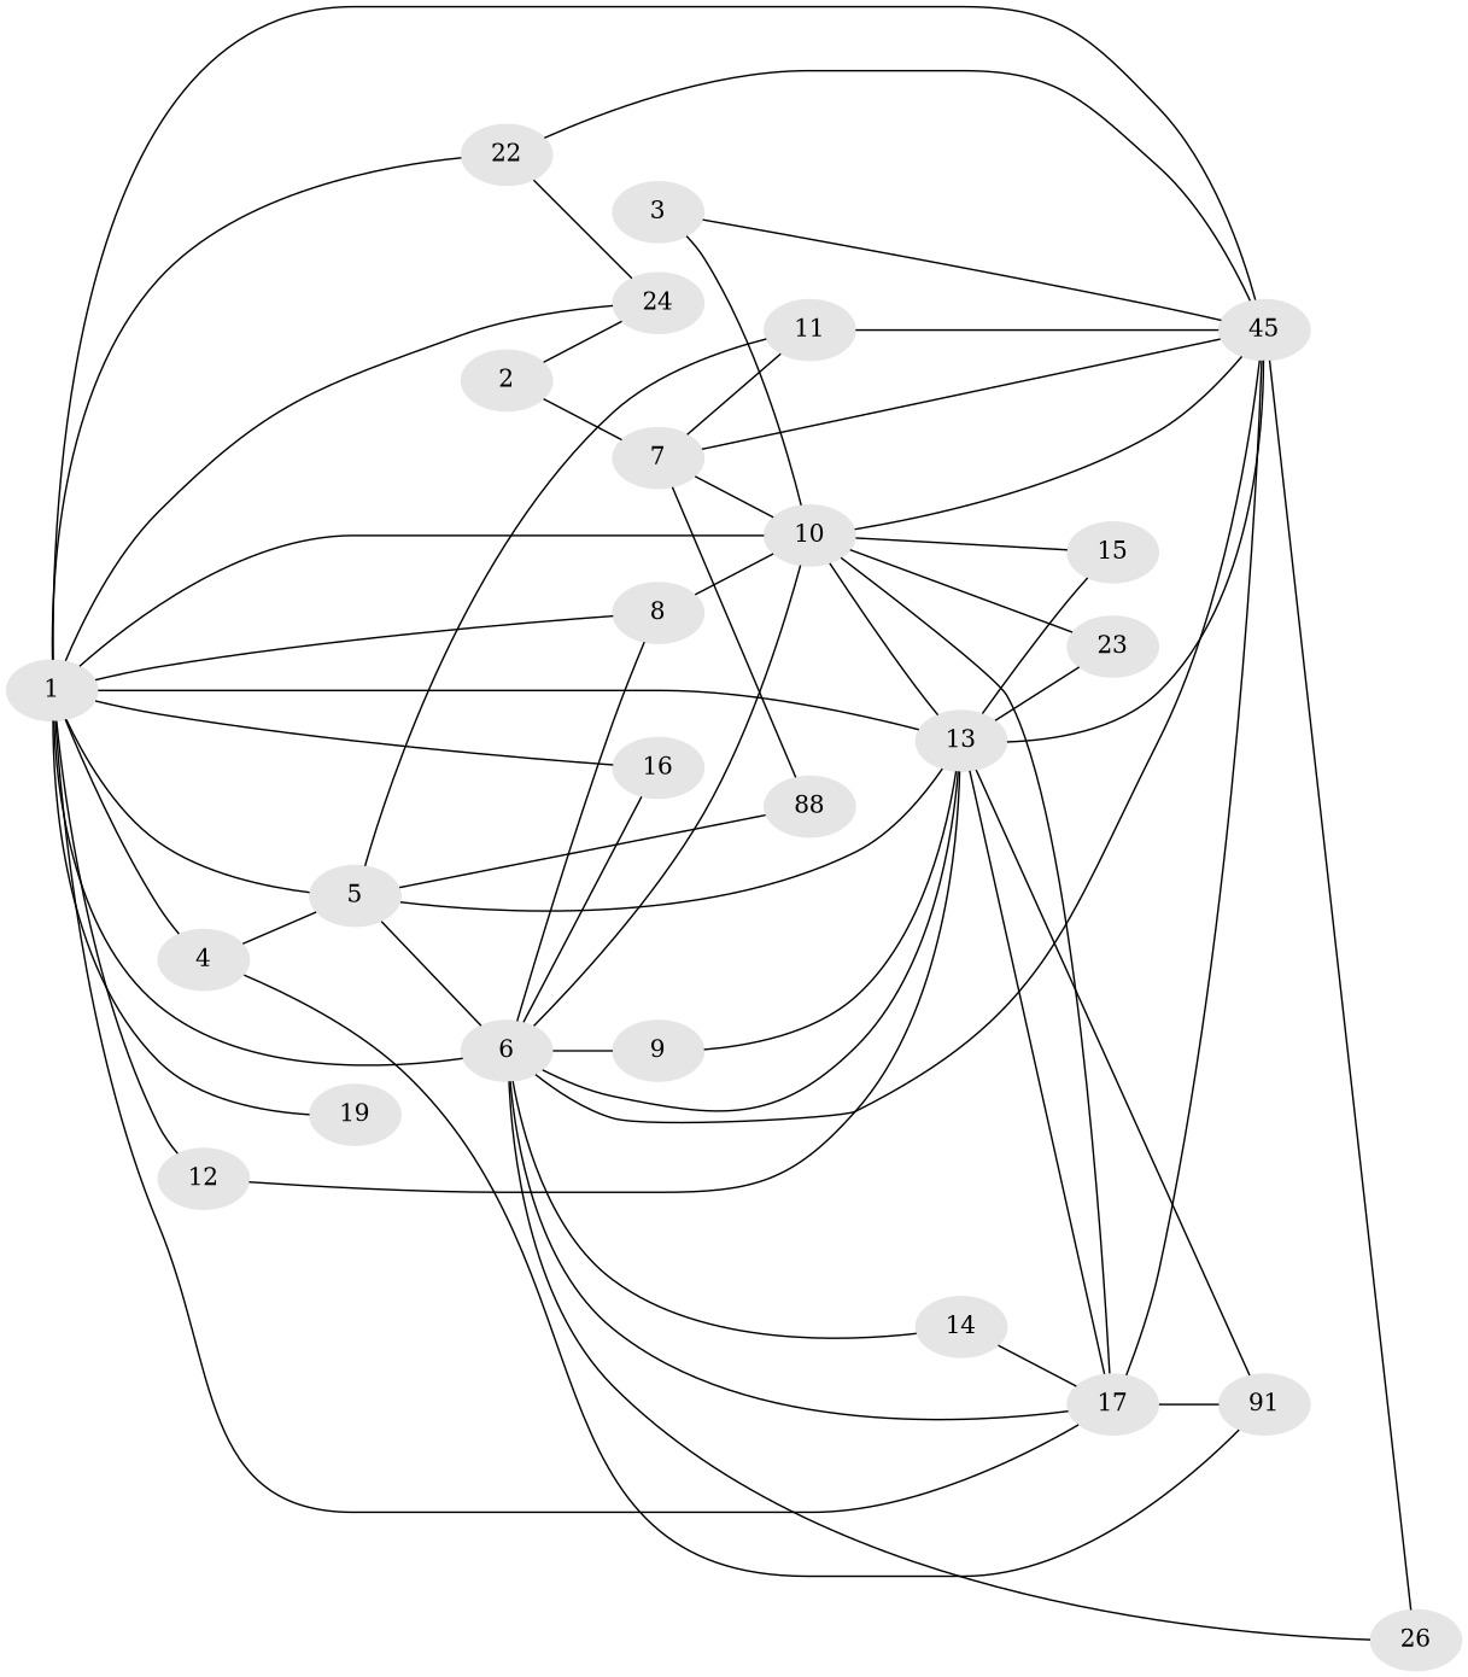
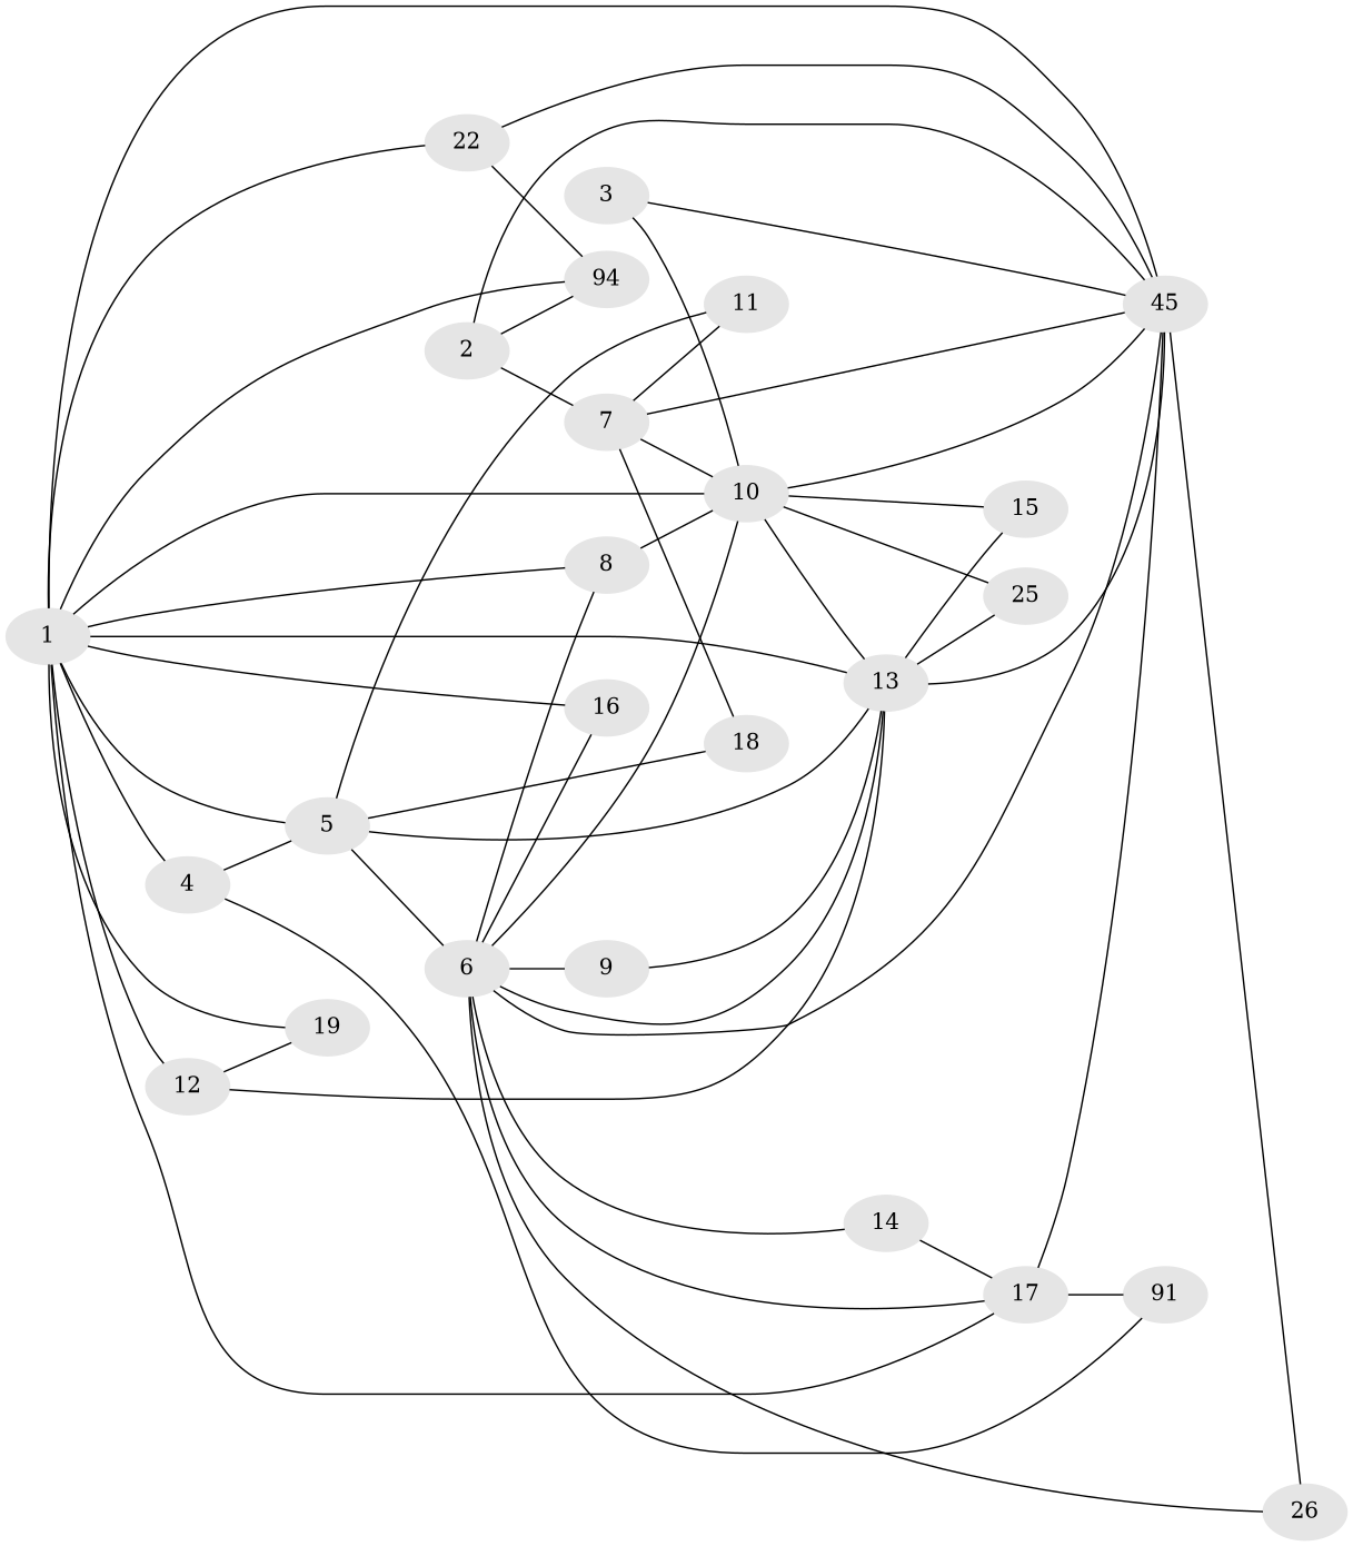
  graph {
    rankdir=LR
    node [color=gray90 style=filled]
    edge [weight=1.0]
    1
    4
    5
    6
    8
    10
    12
    13
    16
    17
    19
    22
-   24
+   24 [label=94]
    n14 [label=45]
    n15 [label=91]
    11
-   18 [label=88]
+   18
    9
    14
    26
    15
-   23
+   23 [label=25]
    2
    7
    3
    1 -- 4
    1 -- 5
-   1 -- 6 [weight=8.0]
    1 -- 8
    1 -- 10 [weight=5.0]
    1 -- 12
    1 -- 13 [weight=6.0]
    1 -- 16
    1 -- 17 [weight=5.0]
    1 -- 19 [weight=2.0]
    1 -- 22
    1 -- 24 [weight=2.0]
    1 -- n14 [weight=5.0]
    4 -- 5
    4 -- n15
    5 -- 6 [weight=2.0]
    5 -- 13
    5 -- 11
    5 -- 18
    6 -- 8
    6 -- 10 [weight=2.0]
    6 -- 13 [weight=2.0]
    6 -- 16
    6 -- 17 [weight=2.0]
    6 -- n14 [weight=3.0]
    6 -- 9 [weight=2.0]
    6 -- 14
    6 -- 26 [weight=2.0]
    8 -- 10
    10 -- 13
-   10 -- 17 [weight=2.0]
    10 -- n14
    10 -- 15
    10 -- 23
    12 -- 13
-   13 -- 17
+   12 -- 19
    13 -- n14
-   13 -- n15
    13 -- 15
    13 -- 23
    17 -- n14 [weight=2.0]
    17 -- n15
    22 -- 24
    22 -- n14 [weight=2.0]
    n14 -- 26
    9 -- 13
    14 -- 17
    2 -- 24
-   11 -- n14
+   2 -- n14
    2 -- 7
    7 -- 10 [weight=2.0]
    7 -- n14
    7 -- 11
    7 -- 18
    3 -- 10
    3 -- n14
  }
